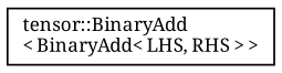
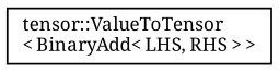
  digraph {
    rankdir=TB
    fontname="Noto Serif"
-   n1 [color=black fillcolor=white fontname="Noto Serif" fontsize=10 height=0.2 label="tensor::BinaryAdd\l\< BinaryAdd\< LHS, RHS \> \>" shape=record style=filled width=0.4]
+   n1 [color=black fillcolor=white fontname="Noto Serif" fontsize=10 height=0.2 label="tensor::ValueToTensor\l\< BinaryAdd\< LHS, RHS \> \>" shape=record style=filled width=0.4]
  }
